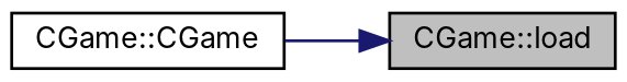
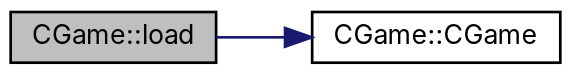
  digraph {
    rankdir=RL
    fontname=Inter
    node [color=black fontname=Inter fontsize=10 shape=record style=filled]
    n1 [fillcolor=grey75 fontcolor=black height=0.2 label="CGame::load" width=0.4]
    n2 [fillcolor=white height=0.2 label="CGame::CGame" width=0.4]
-   n1 -> n2 [color=midnightblue dir=back fontname=Inter fontsize=10 labelfontname=Helvetica labelfontsize=10 style=solid]
+   n2 -> n1 [color=midnightblue dir=back fontname=Inter fontsize=10 labelfontname=Helvetica labelfontsize=10 style=solid]
  }
